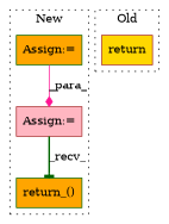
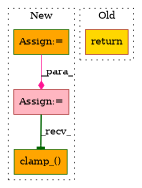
  digraph {
    node [a=68 l=3 shape=box style=filled fillcolor=orange color=darkgreen]
-   n1 [a=75 l=47 label="return_()" s=20668]
+   n1 [a=75 l=47 label="clamp_()" s=20668]
    n2 [label="Assign:=" s=20604 fillcolor=lightpink color=brown]
    n3 [label="Assign:=" s=20564]
    n4 [a=93 l=7 label=return s=20260 fillcolor=gold color=brown]
    subgraph cluster_1 {
      label=New
      style=dotted
      n1
      n2
      n3
    }
    subgraph cluster_2 {
      label=Old
      style=dotted
      n4
    }
    n2 -> n1 [label=_recv_ color=darkgreen style=bold arrowhead=tee]
    n3 -> n2 [label=_para_ color=deeppink style=solid arrowhead=diamond]
  }
